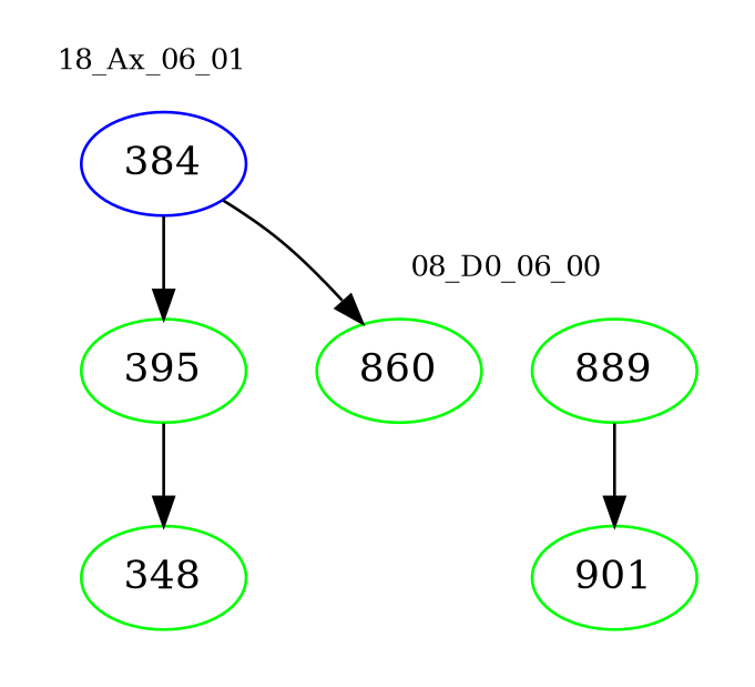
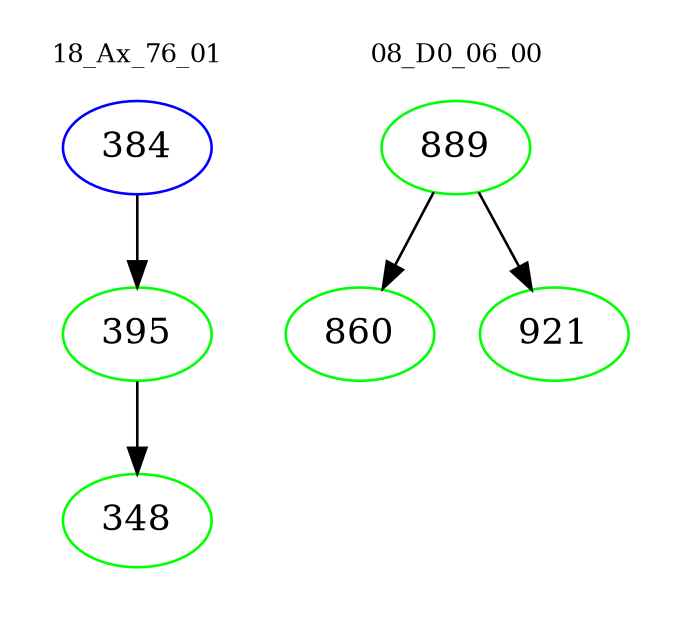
  digraph {
    node [color=green]
    edge [color=black]
    n1 [label=395]
    n2 [label=348]
    n3 [color=blue label=384]
    n4 [label=889]
    n5 [label=860]
-   n6 [label=901]
+   n6 [label=921]
    subgraph cluster_1 {
      color=white
      fontsize=10
-     label="18_Ax_06_01"
+     label="18_Ax_76_01"
      n1
      n2
      n3
    }
    subgraph cluster_2 {
      color=white
      fontsize=10
      label="08_D0_06_00"
      n4
      n5
      n6
    }
    n1 -> n2
    n3 -> n1
-   n3 -> n5
+   n4 -> n5
    n4 -> n6
  }
